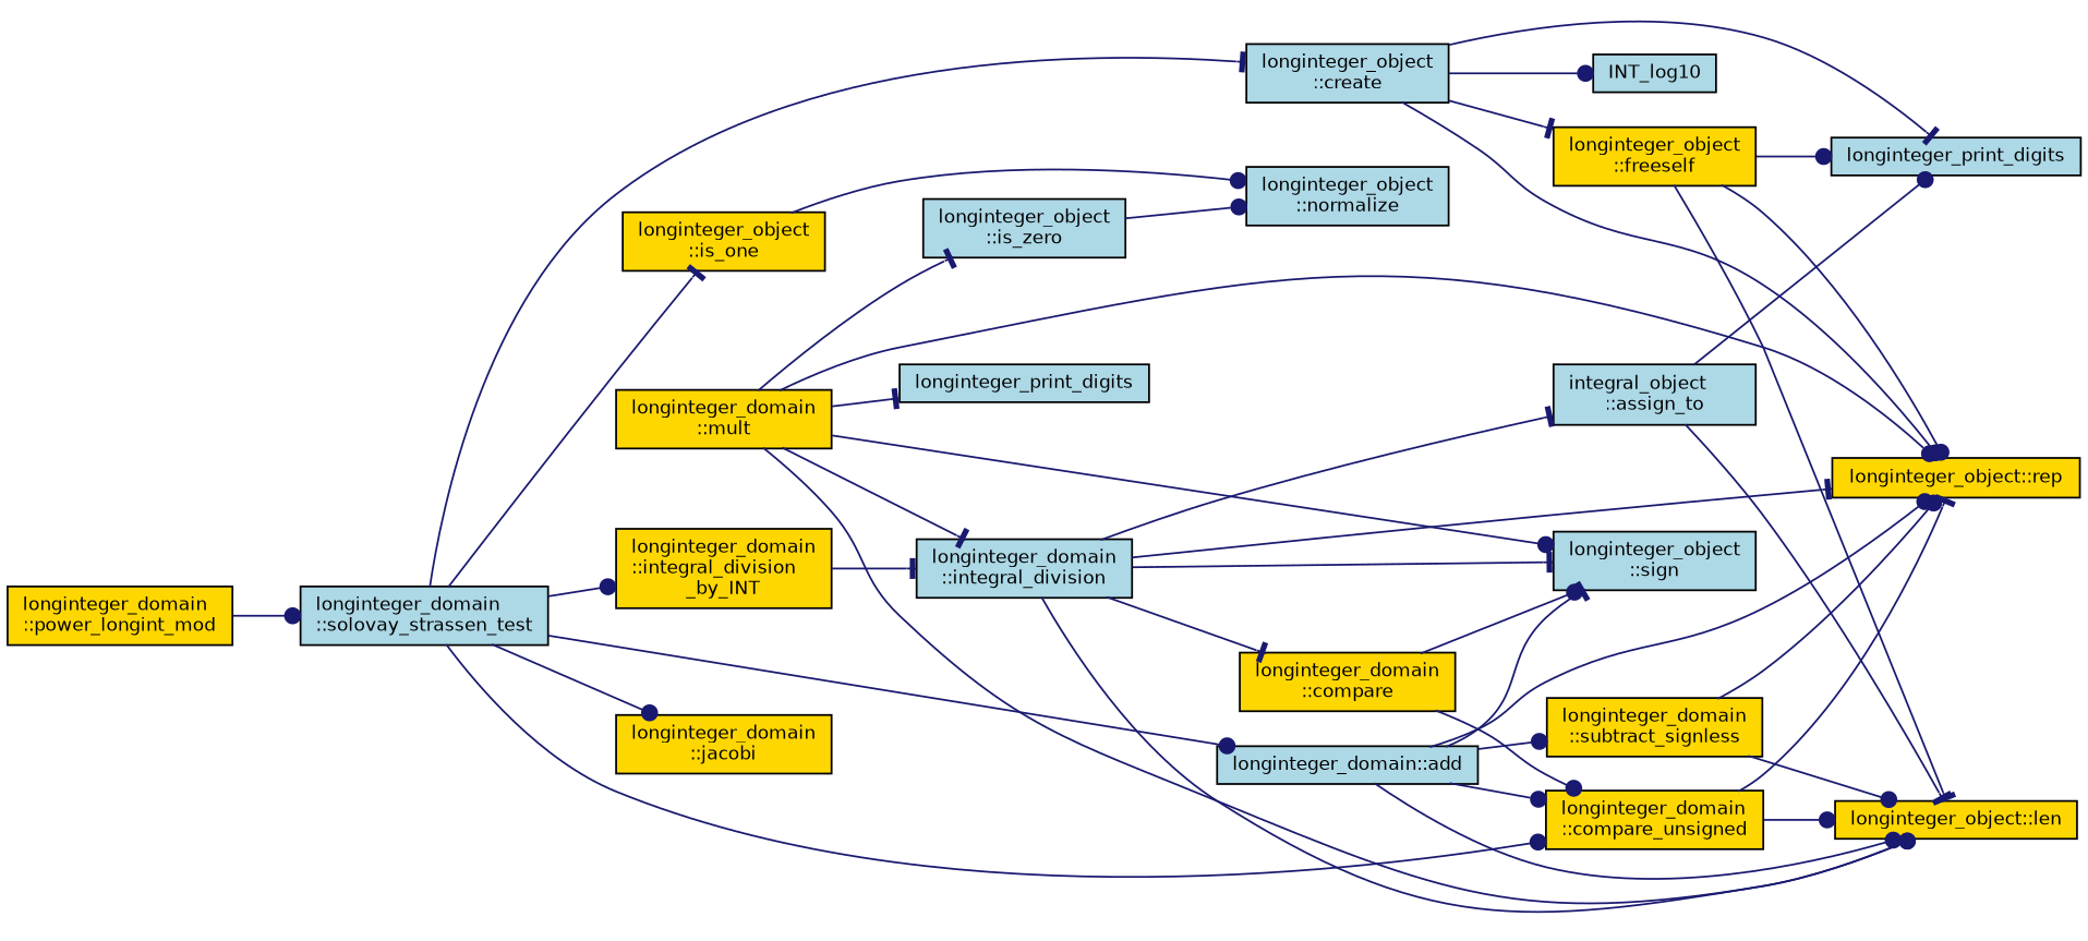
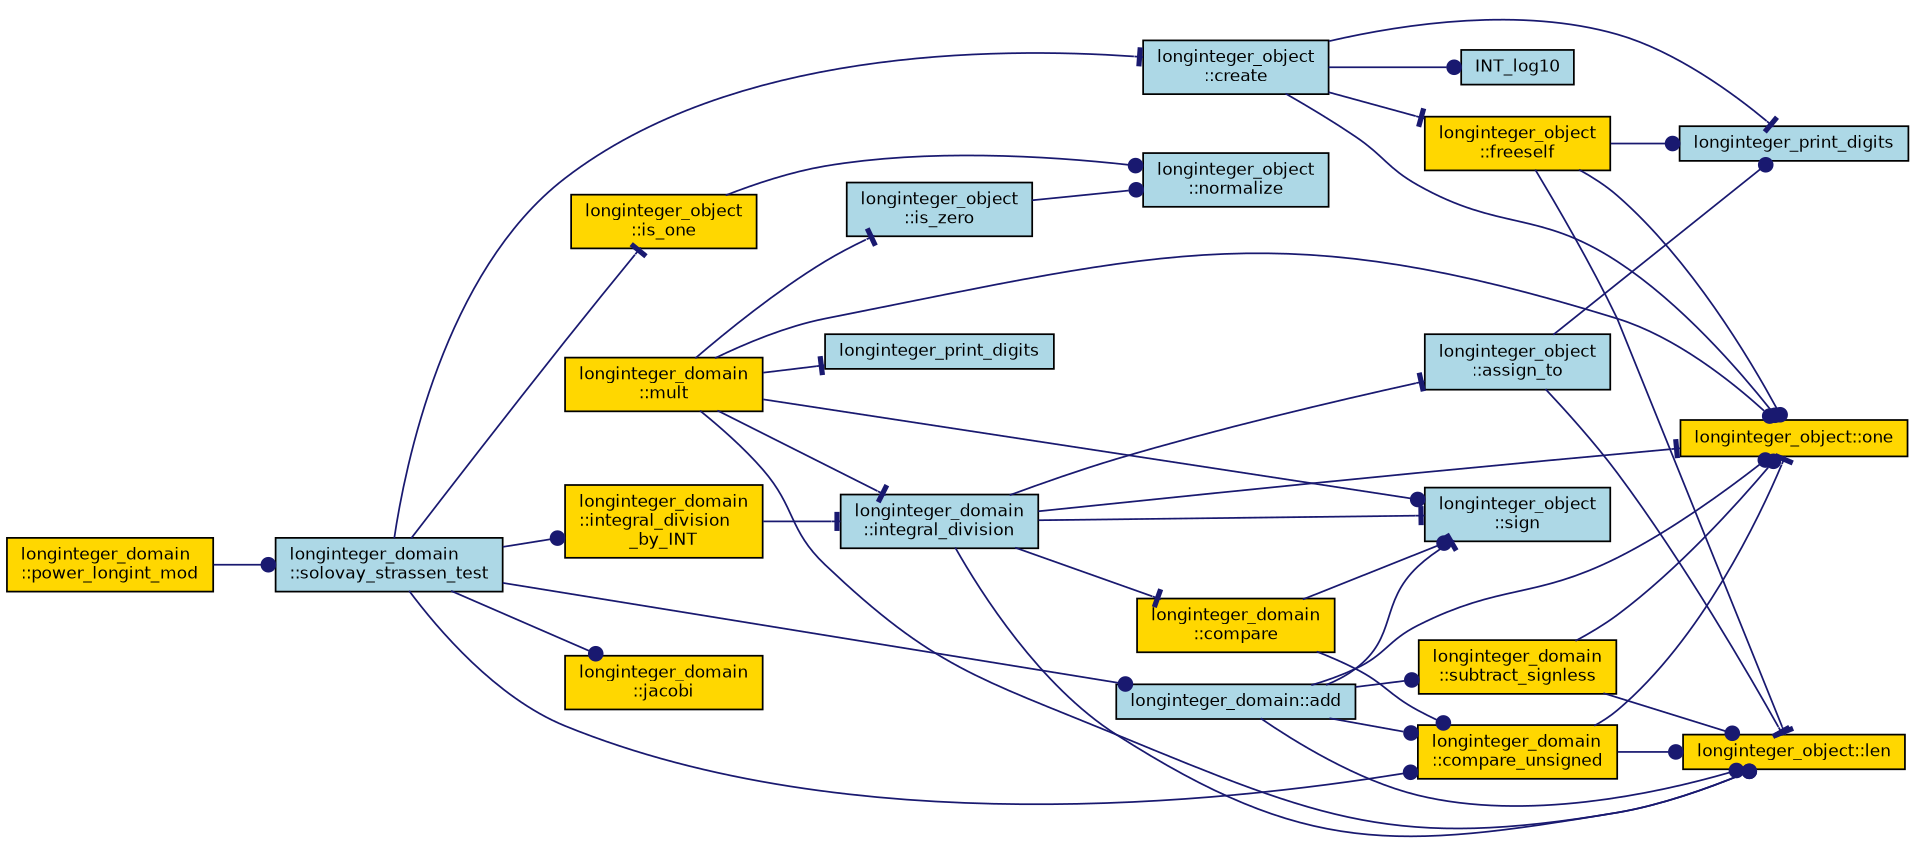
  digraph {
    rankdir=LR
    node [color=black fillcolor=lightblue fontname=Helvetica fontsize=10 shape=record style=filled]
    edge [arrowhead=dot color=midnightblue fontname=Helvetica fontsize=10 labelfontname=Helvetica labelfontsize=10 style=solid]
    n1 [fontcolor=black height=0.2 label="longinteger_domain\l::solovay_strassen_test" width=0.4]
    n2 [height=0.2 label="longinteger_object\l::create" width=0.4]
    n3 [height=0.2 label="longinteger_domain::add" width=0.4]
    n4 [fillcolor=gold height=0.2 label="longinteger_domain\l::compare_unsigned" width=0.4]
    n5 [fillcolor=gold height=0.2 label="longinteger_domain\l::jacobi" width=0.4]
    n6 [fillcolor=gold height=0.2 label="longinteger_domain\l::integral_division\l_by_INT" width=0.4]
    n7 [fillcolor=gold height=0.2 label="longinteger_object\l::is_one" width=0.4]
    n8 [fillcolor=gold height=0.2 label="longinteger_object\l::freeself" width=0.4]
    n9 [height=0.2 label=longinteger_print_digits width=0.4]
-   n10 [fillcolor=gold height=0.2 label="longinteger_object::rep" width=0.4]
+   n10 [fillcolor=gold height=0.2 label="longinteger_object::one" width=0.4]
    n11 [height=0.2 label=INT_log10 width=0.4]
    n12 [fillcolor=gold height=0.2 label="longinteger_object::len" width=0.4]
    n13 [height=0.2 label="longinteger_object\l::sign" width=0.4]
    n14 [fillcolor=gold height=0.2 label="longinteger_domain\l::subtract_signless" width=0.4]
    n15 [height=0.2 label="longinteger_domain\l::integral_division" width=0.4]
    n16 [fillcolor=gold height=0.2 label="longinteger_domain\l::power_longint_mod" width=0.4]
    n17 [height=0.2 label="longinteger_object\l::normalize" width=0.4]
    n18 [fillcolor=gold height=0.2 label="longinteger_domain\l::compare" width=0.4]
-   n19 [height=0.2 label="integral_object\l::assign_to" width=0.4]
+   n19 [height=0.2 label="longinteger_object\l::assign_to" width=0.4]
    n20 [fillcolor=gold height=0.2 label="longinteger_domain\l::mult" width=0.4]
    n21 [height=0.2 label="longinteger_object\l::is_zero" width=0.4]
    n22 [height=0.2 label=longinteger_print_digits width=0.4]
    n1 -> n2 [arrowhead=tee]
    n1 -> n3
    n1 -> n4
    n1 -> n5
    n1 -> n6
    n1 -> n7 [arrowhead=tee]
    n2 -> n8 [arrowhead=tee]
    n2 -> n9 [arrowhead=tee]
    n2 -> n10
    n2 -> n11
    n3 -> n4
    n3 -> n10
    n3 -> n12
    n3 -> n13 [arrowhead=tee]
    n3 -> n14
    n4 -> n10 [arrowhead=tee]
    n4 -> n12
    n6 -> n15 [arrowhead=tee]
    n7 -> n17
    n8 -> n9
    n8 -> n10
    n8 -> n12 [arrowhead=tee]
    n14 -> n10
    n14 -> n12
    n15 -> n10 [arrowhead=tee]
    n15 -> n12
    n15 -> n13 [arrowhead=tee]
    n15 -> n18 [arrowhead=tee]
    n15 -> n19 [arrowhead=tee]
    n16 -> n1
    n18 -> n4
    n18 -> n13
    n19 -> n9
    n19 -> n12 [arrowhead=tee]
    n20 -> n10
    n20 -> n12
    n20 -> n13
    n20 -> n15 [arrowhead=tee]
    n20 -> n21 [arrowhead=tee]
    n20 -> n22 [arrowhead=tee]
    n21 -> n17
  }
